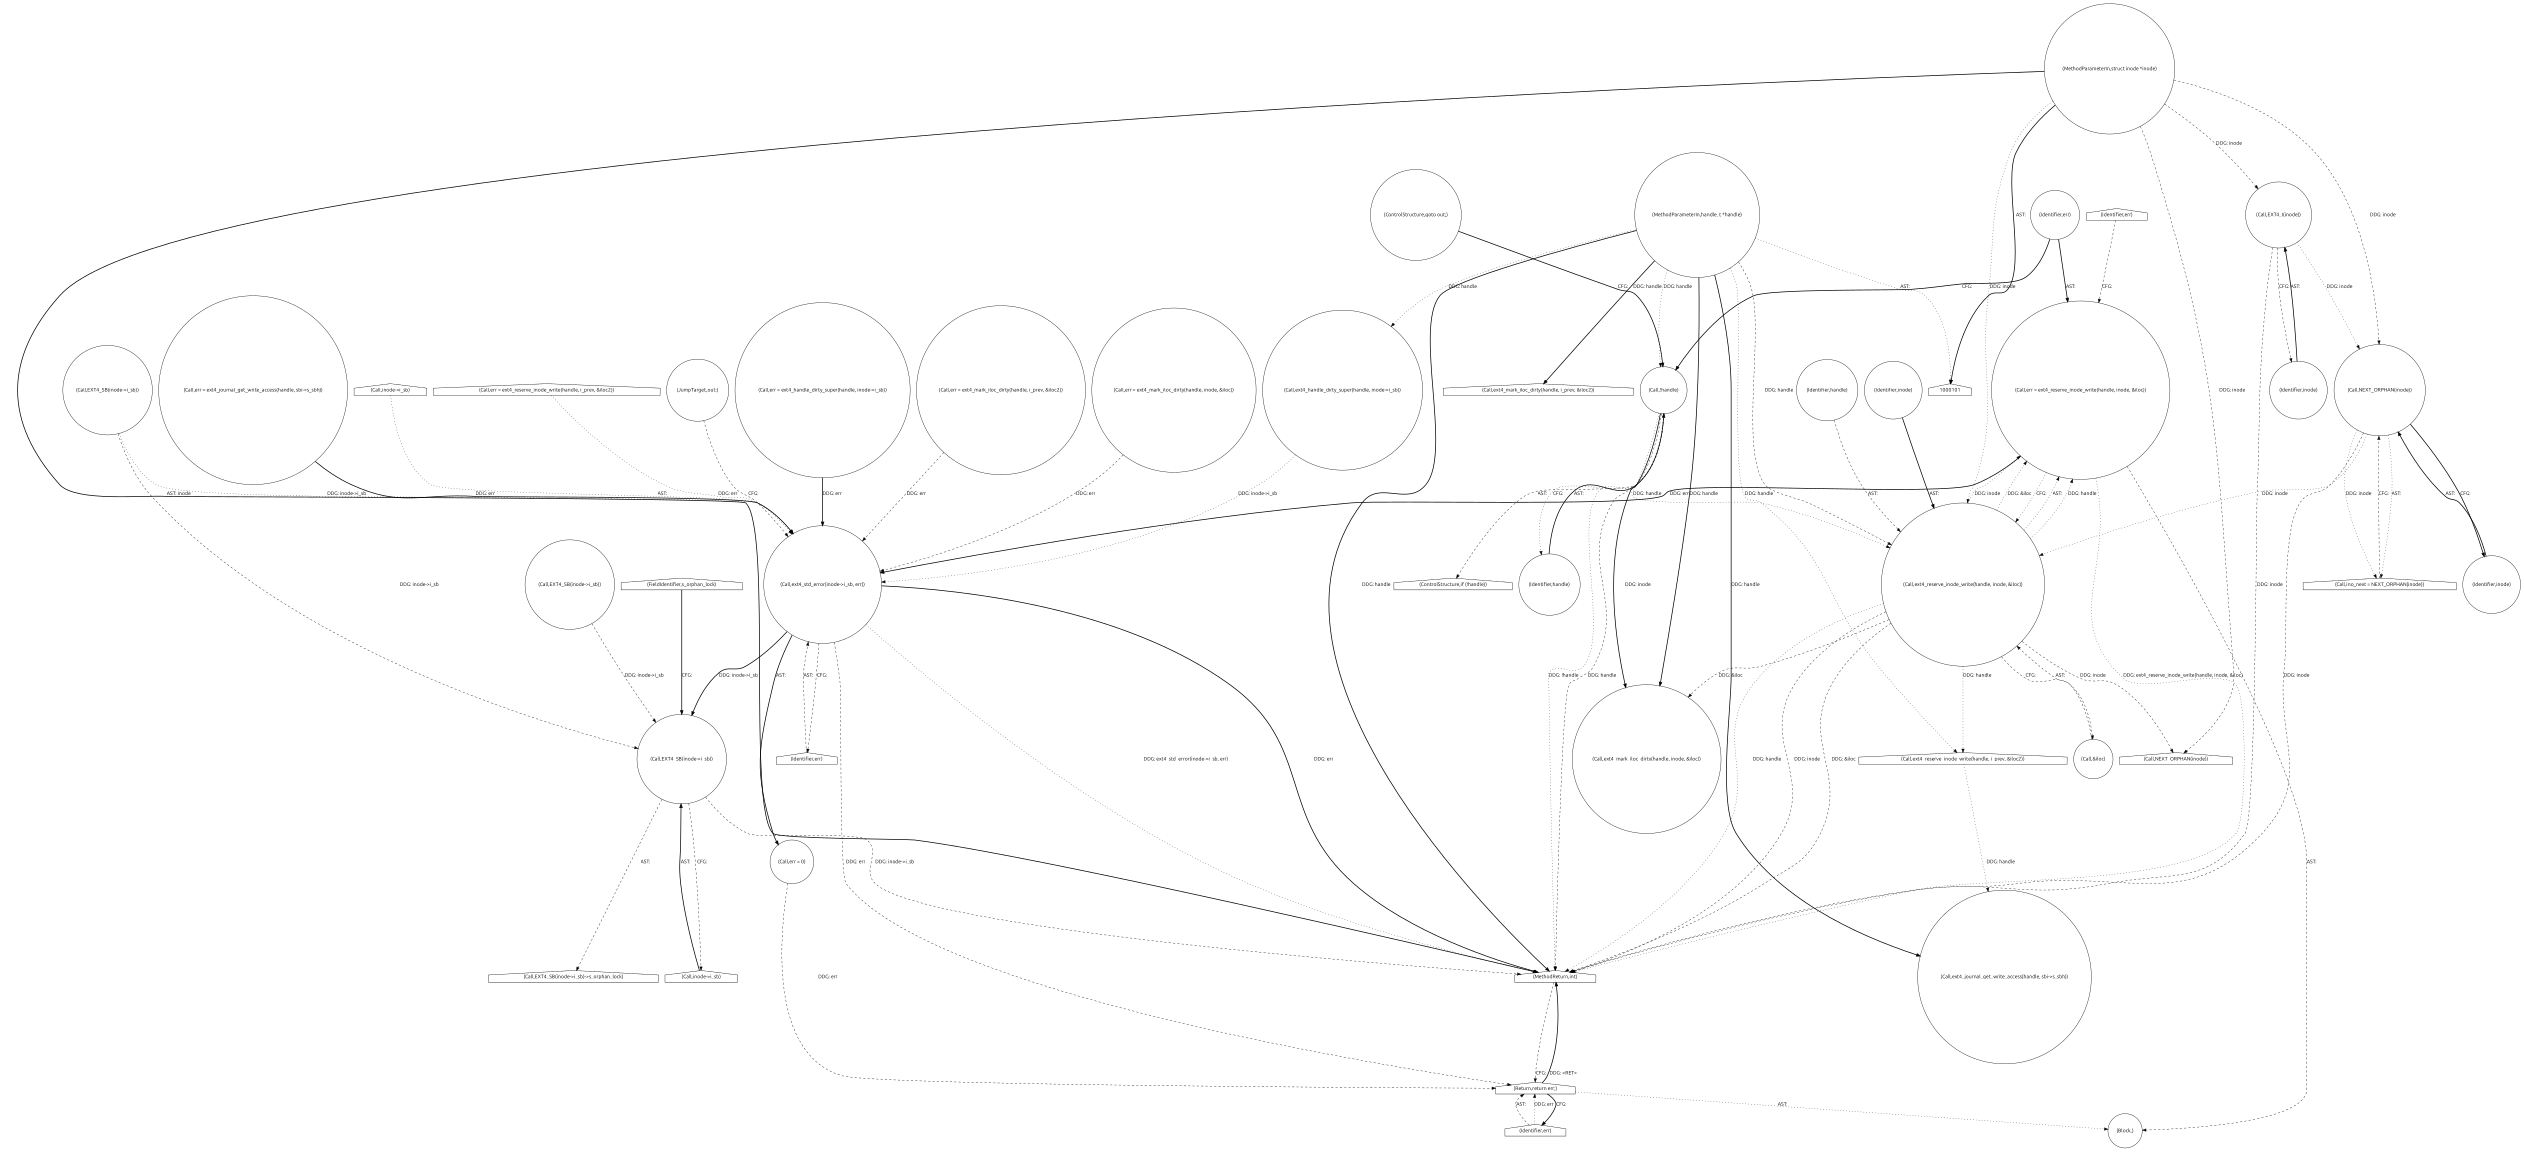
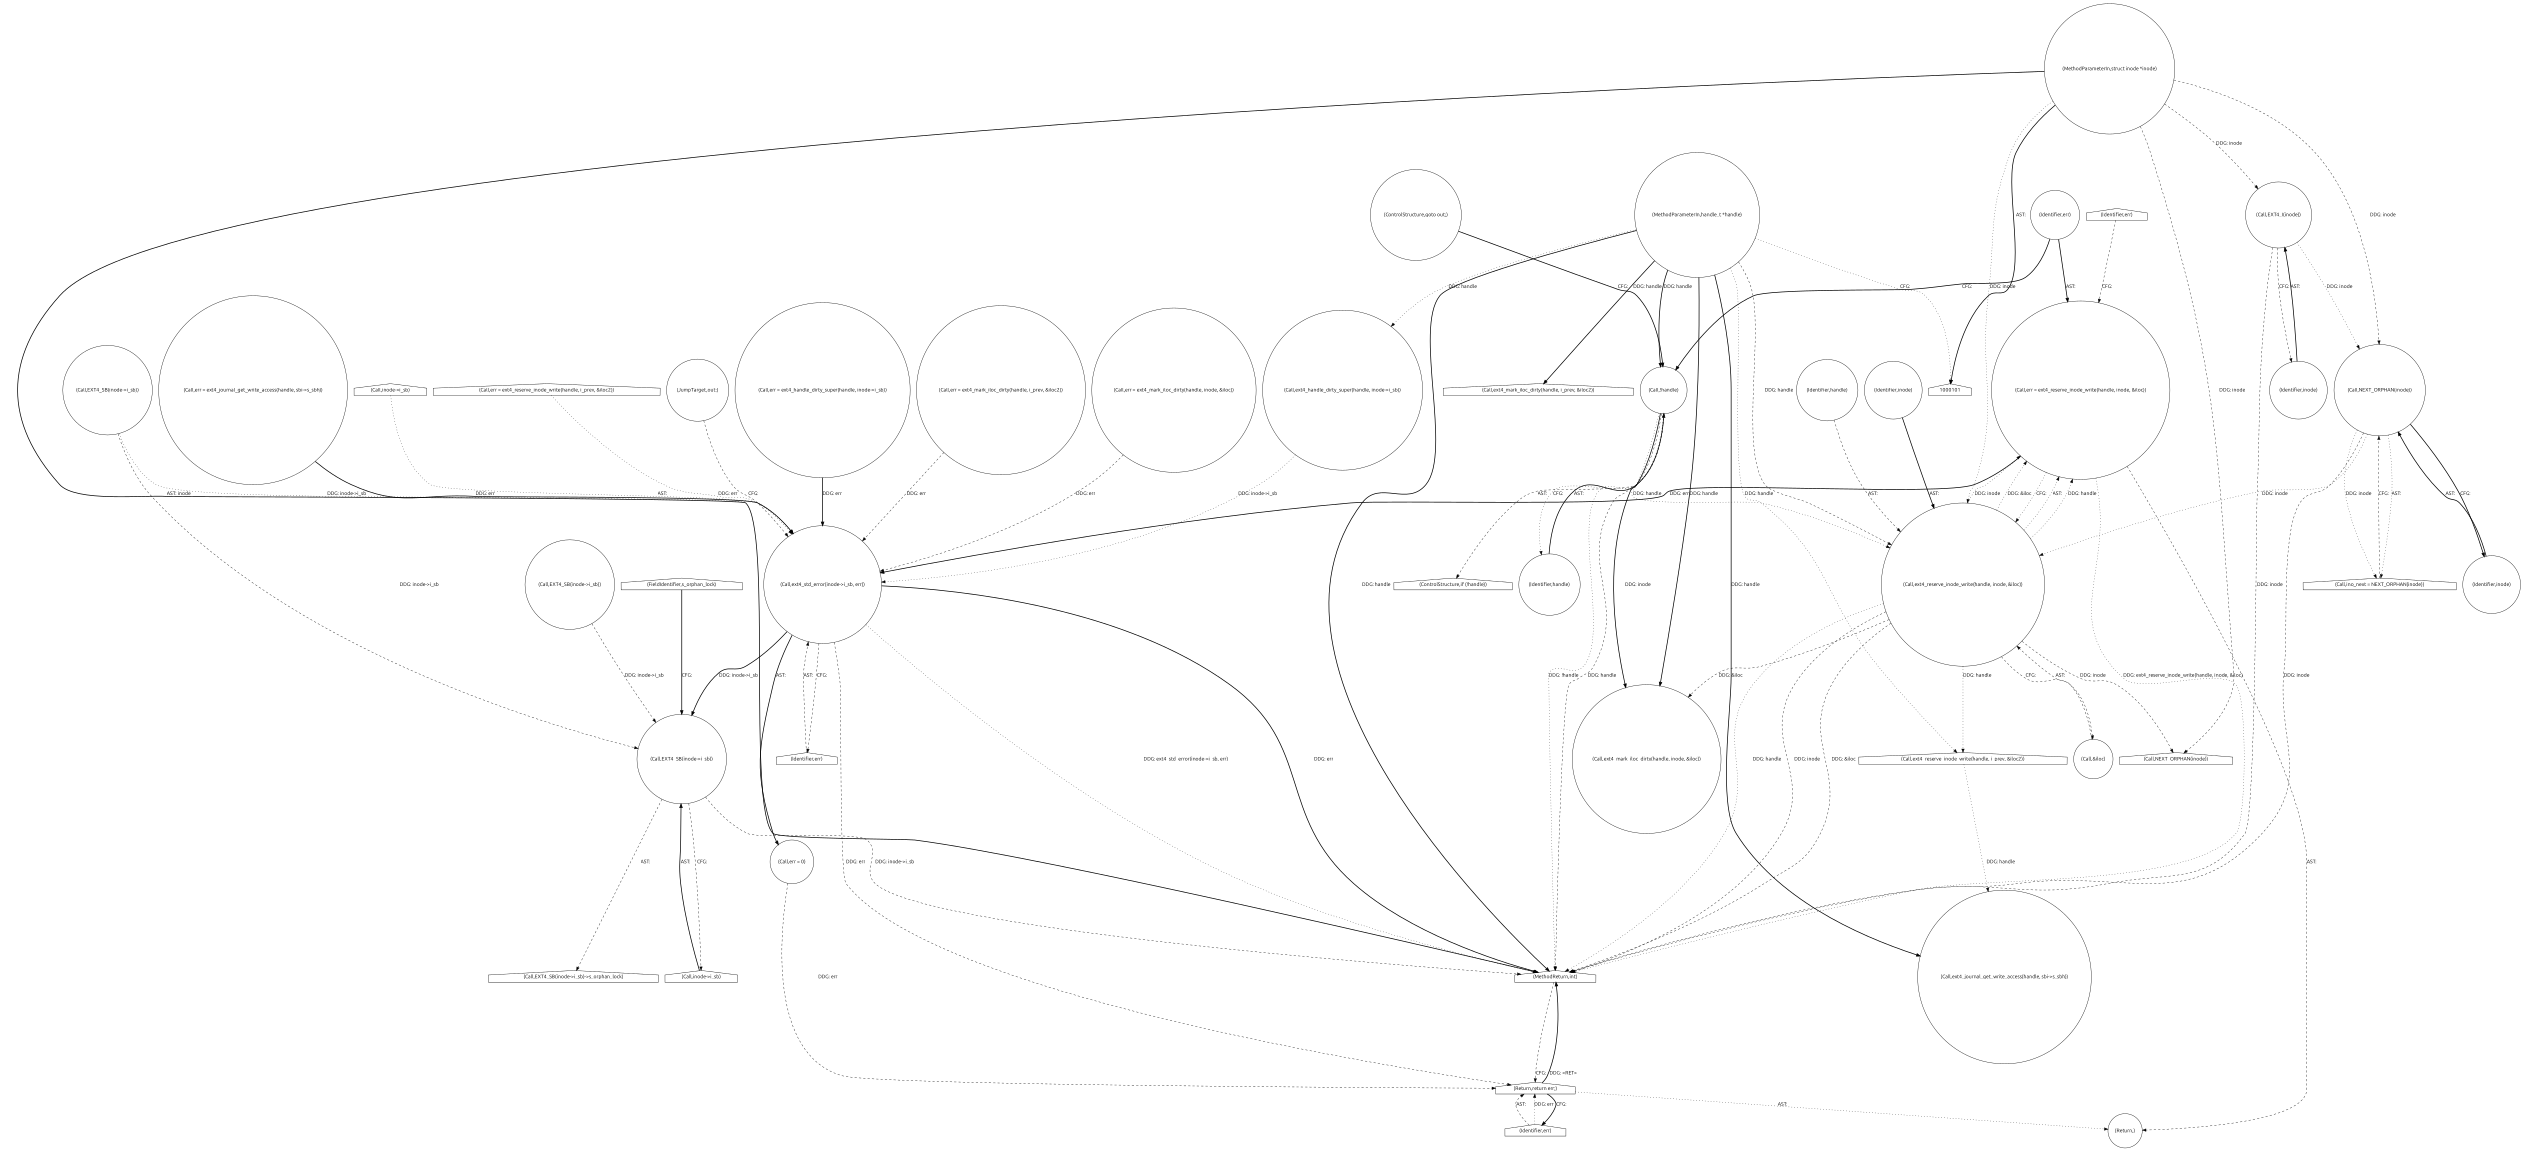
  digraph {
    fontname=Ubuntu
    node [fontname=Ubuntu shape=circle]
    edge [fontname=Ubuntu style=dashed]
    n1 [label="(Call,err = ext4_reserve_inode_write(handle, inode, &iloc))"]
    n2 [label="(Call,ext4_reserve_inode_write(handle, inode, &iloc))"]
    n3 [label="(Call,ext4_std_error(inode->i_sb, err))"]
-   n4 [label="(Block,)"]
+   n4 [label="(Return,)"]
    n5 [label="(MethodReturn,int)" shape=house]
    n6 [label="(Call,&iloc)"]
    n7 [label="(Call,ext4_reserve_inode_write(handle, i_prev, &iloc2))" shape=house]
    n8 [label="(Call,ext4_mark_iloc_dirty(handle, inode, &iloc))"]
    n9 [label="(Call,NEXT_ORPHAN(inode))" shape=house]
    n10 [label="(Call,EXT4_SB(inode->i_sb))"]
    n11 [label="(Return,return err;)" shape=house]
    n12 [label="(Identifier,err)" shape=house]
    n13 [label="(Call,err = 0)"]
    n14 [label="(Call,ext4_journal_get_write_access(handle, sbi->s_sbh))"]
    n15 [label="(Call,!handle)"]
    n16 [label="(ControlStructure,if (!handle))" shape=house]
    n17 [label="(Identifier,handle)"]
    n18 [label="(MethodParameterIn,handle_t *handle)"]
    n19 [label="(Call,ext4_handle_dirty_super(handle, inode->i_sb))"]
    n20 [label="(Call,ext4_mark_iloc_dirty(handle, i_prev, &iloc2))" shape=house]
    1000101 [shape=house]
    n22 [label="(Call,NEXT_ORPHAN(inode))"]
    n23 [label="(Call,ino_next = NEXT_ORPHAN(inode))" shape=house]
    n24 [label="(Identifier,inode)"]
    n25 [label="(Call,EXT4_I(inode))"]
    n26 [label="(Identifier,inode)"]
    n27 [label="(MethodParameterIn,struct inode *inode)"]
    n28 [label="(Call,inode->i_sb)" shape=house]
    n29 [label="(Call,EXT4_SB(inode->i_sb)->s_orphan_lock)" shape=house]
    n30 [label="(Identifier,err)" shape=house]
    n31 [label="(JumpTarget,out:)"]
    n32 [label="(FieldIdentifier,s_orphan_lock)" shape=house]
    n33 [label="(Call,err = ext4_handle_dirty_super(handle, inode->i_sb))"]
    n34 [label="(Call,err = ext4_mark_iloc_dirty(handle, i_prev, &iloc2))"]
    n35 [label="(Call,EXT4_SB(inode->i_sb))"]
    n36 [label="(Identifier,err)" shape=house]
    n37 [label="(Identifier,handle)"]
    n38 [label="(Call,err = ext4_mark_iloc_dirty(handle, inode, &iloc))"]
    n39 [label="(Call,EXT4_SB(inode->i_sb))"]
    n40 [label="(Call,err = ext4_journal_get_write_access(handle, sbi->s_sbh))"]
    n41 [label="(Call,inode->i_sb)" shape=house]
    n42 [label="(Call,err = ext4_reserve_inode_write(handle, i_prev, &iloc2))" shape=house]
    n43 [label="(Identifier,inode)"]
    n44 [label="(Identifier,err)"]
    n45 [label="(ControlStructure,goto out;)"]
    n1 -> n2 [label="CFG: " style=dotted]
    n1 -> n3 [label="DDG: err" style=bold]
    n1 -> n4 [label="AST: "]
    n1 -> n5 [label="DDG: ext4_reserve_inode_write(handle, inode, &iloc)" style=dotted]
    n2 -> n1 [label="AST: " style=dotted]
    n2 -> n1 [label="DDG: handle" style=dotted]
    n2 -> n1 [label="DDG: inode" style=dotted]
    n2 -> n1 [label="DDG: &iloc" style=dotted]
    n2 -> n5 [label="DDG: handle" style=dotted]
    n2 -> n5 [label="DDG: inode"]
    n2 -> n5 [label="DDG: &iloc"]
    n2 -> n6 [label="CFG: "]
    n2 -> n7 [label="DDG: handle" style=dotted]
    n2 -> n8 [label="DDG: &iloc"]
    n2 -> n9 [label="DDG: inode"]
    n3 -> n5 [label="DDG: ext4_std_error(inode->i_sb, err)" style=dotted]
    n3 -> n5 [label="DDG: err" style=bold]
    n3 -> n10 [label="DDG: inode->i_sb" style=bold]
    n3 -> n11 [label="DDG: err"]
    n3 -> n12 [label="CFG: "]
    n3 -> n13 [label="AST: " style=bold]
    n5 -> n11 [label="CFG: "]
    n6 -> n2 [label="AST: "]
    n7 -> n14 [label="DDG: handle" style=dotted]
    n10 -> n5 [label="DDG: inode->i_sb"]
    n10 -> n28 [label="CFG: "]
    n10 -> n29 [label="AST: "]
    n11 -> n4 [label="AST: " style=dotted]
    n11 -> n5 [label="DDG: <RET>" style=bold]
    n11 -> n30 [label="CFG: " style=bold]
    n12 -> n3 [label="AST: "]
    n13 -> n11 [label="DDG: err"]
    n15 -> n2 [label="DDG: handle" style=dotted]
    n15 -> n5 [label="DDG: !handle" style=dotted]
    n15 -> n5 [label="DDG: handle"]
    n15 -> n8 [label="DDG: inode" style=bold]
    n15 -> n16 [label="AST: "]
    n15 -> n17 [label="CFG: " style=dotted]
    n17 -> n15 [label="AST: " style=bold]
    n18 -> n2 [label="DDG: handle"]
    n18 -> n5 [label="DDG: handle" style=bold]
    n18 -> n7 [label="DDG: handle" style=dotted]
    n18 -> n8 [label="DDG: handle" style=bold]
    n18 -> n14 [label="DDG: handle" style=bold]
-   n18 -> n15 [label="DDG: handle" style=dotted]
+   n18 -> n15 [label="DDG: handle" style=bold]
    n18 -> n19 [label="DDG: handle" style=dotted]
    n18 -> n20 [label="DDG: handle" style=bold]
-   n18 -> 1000101 [label="AST: " style=dotted]
+   n18 -> 1000101 [label="CFG: " style=dotted]
    n19 -> n3 [label="DDG: inode->i_sb" style=dotted]
    n22 -> n2 [label="DDG: inode" style=dotted]
    n22 -> n5 [label="DDG: inode"]
    n22 -> n23 [label="AST: " style=dotted]
    n22 -> n23 [label="DDG: inode" style=dotted]
    n22 -> n24 [label="CFG: " style=bold]
    n23 -> n22 [label="CFG: "]
    n24 -> n22 [label="AST: " style=bold]
    n25 -> n5 [label="DDG: inode"]
    n25 -> n22 [label="DDG: inode" style=dotted]
    n25 -> n26 [label="CFG: "]
    n26 -> n25 [label="AST: " style=bold]
    n27 -> n2 [label="DDG: inode" style=dotted]
    n27 -> n5 [label="AST: inode" style=bold]
    n27 -> n9 [label="DDG: inode"]
    n27 -> 1000101 [label="AST: " style=bold]
    n27 -> n22 [label="DDG: inode"]
    n27 -> n25 [label="DDG: inode"]
    n28 -> n10 [label="AST: " style=bold]
    n30 -> n11 [label="AST: "]
    n30 -> n11 [label="DDG: err" style=dotted]
    n31 -> n3 [label="CFG: "]
    n32 -> n10 [label="CFG: " style=bold]
    n33 -> n3 [label="DDG: err" style=bold]
    n34 -> n3 [label="DDG: err"]
    n35 -> n3 [label="DDG: inode->i_sb" style=dotted]
    n35 -> n10 [label="DDG: inode->i_sb"]
    n36 -> n1 [label="CFG: "]
    n37 -> n2 [label="AST: "]
    n38 -> n3 [label="DDG: err"]
    n39 -> n10 [label="DDG: inode->i_sb"]
    n40 -> n3 [label="DDG: err" style=bold]
    n41 -> n3 [label="AST: " style=dotted]
    n42 -> n3 [label="DDG: err" style=dotted]
    n43 -> n2 [label="AST: " style=bold]
    n44 -> n1 [label="AST: " style=bold]
    n44 -> n15 [label="CFG: " style=bold]
    n45 -> n15 [label="CFG: " style=bold]
  }
